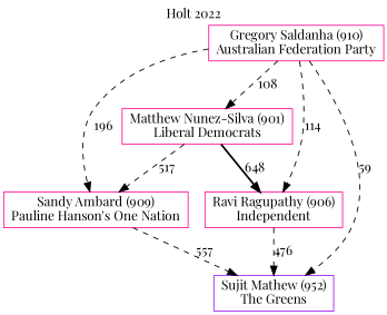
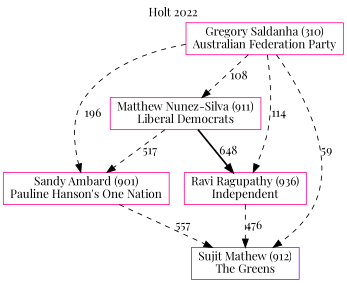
  digraph {
    fontname="Playfair Display"
    label="Holt 2022"
    labelloc=t
    mclimit=10
    node [color=deeppink fontname="Playfair Display" shape=box]
    edge [fontname="Playfair Display" style=dashed]
-   n1 [label="Matthew Nunez-Silva (901)\nLiberal Democrats"]
-   n2 [label="Ravi Ragupathy (906)\nIndependent"]
-   n3 [label="Sandy Ambard (909)\nPauline Hanson's One Nation"]
-   n4 [color=purple label="Sujit Mathew (952)\nThe Greens"]
-   n5 [label="Gregory Saldanha (910)\nAustralian Federation Party"]
+   n1 [label="Matthew Nunez-Silva (911)\nLiberal Democrats"]
+   n2 [label="Ravi Ragupathy (936)\nIndependent"]
+   n3 [label="Sandy Ambard (901)\nPauline Hanson's One Nation"]
+   n4 [color=purple label="Sujit Mathew (912)\nThe Greens"]
+   n5 [label="Gregory Saldanha (310)\nAustralian Federation Party"]
    n1 -> n2 [label=648 style=bold]
    n1 -> n3 [label=517]
    n2 -> n4 [label=476]
    n3 -> n4 [label=557]
    n5 -> n1 [label=108]
    n5 -> n2 [label=114]
    n5 -> n3 [label=196]
    n5 -> n4 [label=59]
  }
